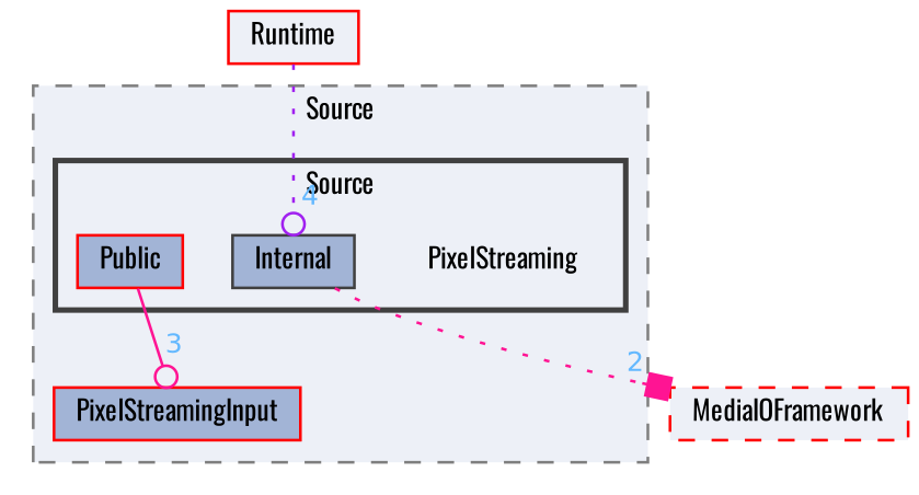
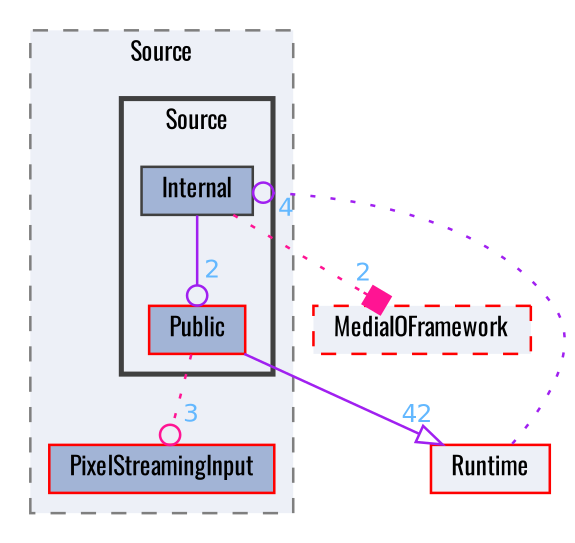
  digraph {
    compound=true
    fontname=Oswald
    node [fontname=Oswald fontsize=10 shape=box color=red fillcolor="#a2b4d6" style=filled]
    edge [arrowhead=odot color=purple fontcolor=steelblue1 fontname=Oswald fontsize=10 headlabel=2 labeldistance=1.5 labelfontname=Helvetica labelfontsize=10 style=solid]
-   n1 [height=0.2 label=PixelStreaming shape=plaintext width=0.4 color="" fillcolor="" style=""]
    n2 [color=grey25 height=0.2 label=Internal width=0.4]
    n3 [height=0.2 label=Public width=0.4]
    n4 [height=0.2 label=PixelStreamingInput width=0.4]
    n5 [fillcolor="#edf0f7" height=0.2 label=MediaIOFramework style="filled,dashed" width=0.4]
    n6 [fillcolor="#edf0f7" height=0.2 label=Runtime width=0.4]
    subgraph cluster_1 {
      bgcolor="#edf0f7"
      fontsize=10
      label=Source
      pencolor=grey50
      style="filled,dashed"
      n4
      subgraph cluster_2 {
        bgcolor="#edf0f7"
        fontsize=10
        label=Source
        pencolor=grey25
        style="filled,bold"
-       n1
        n2
        n3
      }
    }
+   n2 -> n3
    n2 -> n5 [arrowhead=box color=deeppink style=dotted]
-   n3 -> n4 [color=deeppink headlabel=3]
+   n3 -> n4 [color=deeppink headlabel=3 style=dotted]
+   n3 -> n6 [arrowhead=onormal headlabel=42]
    n6 -> n2 [headlabel=4 style=dotted]
  }
